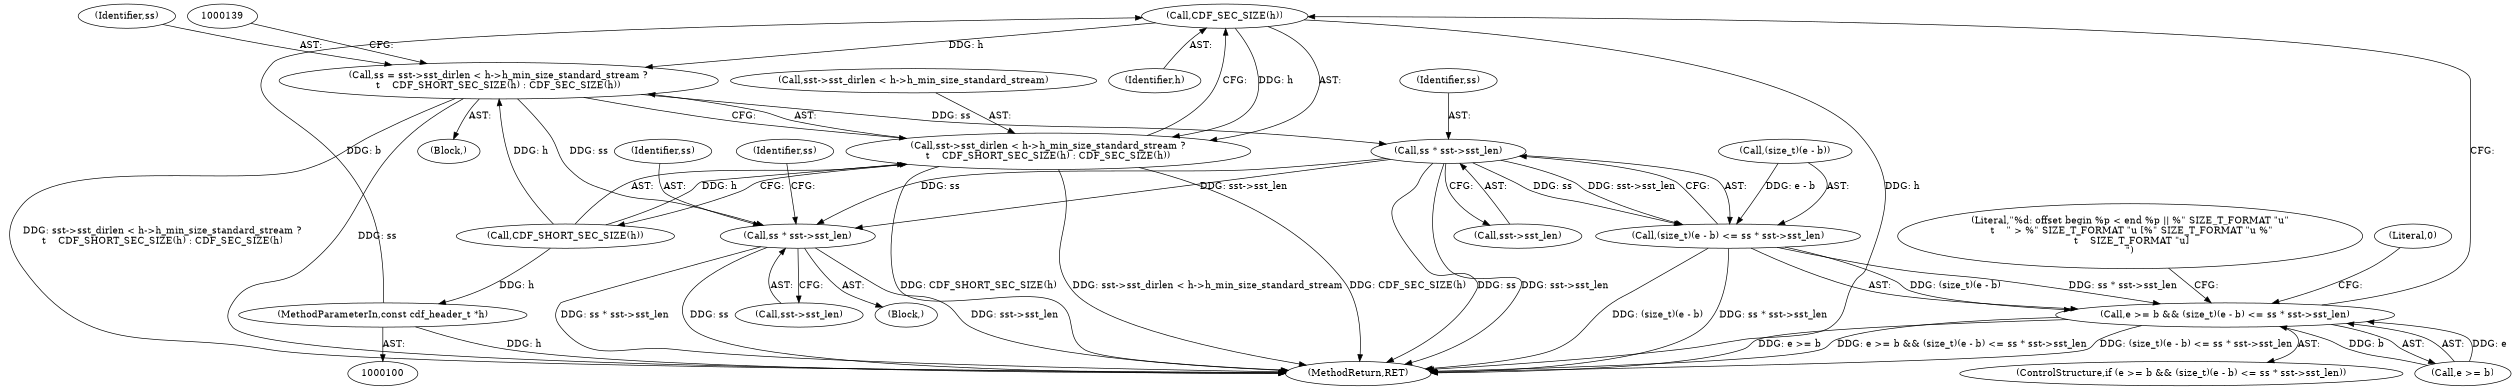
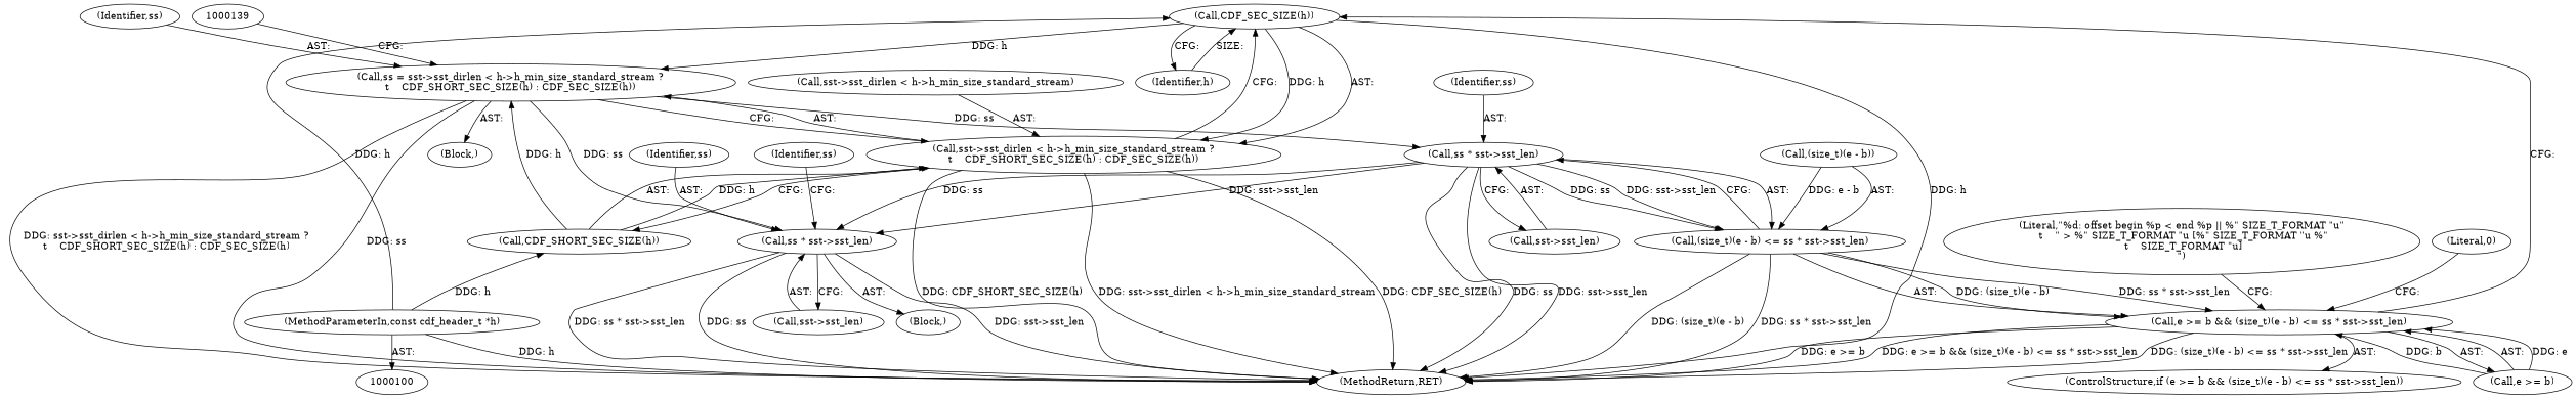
  digraph {
    n1 [label="(Call,CDF_SEC_SIZE(h))"]
    n2 [label="(Call,ss = sst->sst_dirlen < h->h_min_size_standard_stream ?\n\t    CDF_SHORT_SEC_SIZE(h) : CDF_SEC_SIZE(h))"]
    n3 [label="(Call,sst->sst_dirlen < h->h_min_size_standard_stream ?\n\t    CDF_SHORT_SEC_SIZE(h) : CDF_SEC_SIZE(h))"]
    n4 [label="(Identifier,h)"]
    n5 [label="(MethodReturn,RET)"]
    n6 [label="(Call,ss * sst->sst_len)"]
    n7 [label="(Call,ss * sst->sst_len)"]
    n8 [label="(Block,)"]
    n9 [label="(Call,CDF_SHORT_SEC_SIZE(h))"]
    n10 [label="(MethodParameterIn,const cdf_header_t *h)"]
    1000100
    n12 [label="(Call,(size_t)(e - b) <= ss * sst->sst_len)"]
    n13 [label="(Call,sst->sst_len)"]
    n14 [label="(Call,sst->sst_len)"]
    n15 [label="(Block,)"]
    n16 [label="(Call,e >= b && (size_t)(e - b) <= ss * sst->sst_len)"]
    n17 [label="(Call,e >= b)"]
    n18 [label="(ControlStructure,if (e >= b && (size_t)(e - b) <= ss * sst->sst_len))"]
    n19 [label="(Call,(size_t)(e - b))"]
    n20 [label="(Identifier,ss)"]
    n21 [label="(Literal,\"%d: offset begin %p < end %p || %\" SIZE_T_FORMAT \"u\"\n \t    \" > %\" SIZE_T_FORMAT \"u [%\" SIZE_T_FORMAT \"u %\"\n \t    SIZE_T_FORMAT \"u]\n\")"]
    n22 [label="(Literal,0)"]
    n23 [label="(Call,sst->sst_dirlen < h->h_min_size_standard_stream)"]
    n24 [label="(Identifier,ss)"]
    n25 [label="(Identifier,ss)"]
    n26 [label="(Identifier,ss)"]
    1000139
    n1 -> n2 [label="DDG: h"]
    n1 -> n3 [label="AST: "]
    n1 -> n3 [label="DDG: h"]
+   n1 -> n4 [label="CFG: "]
    n1 -> n5 [label="DDG: h"]
    n2 -> n3 [label="CFG: "]
    n2 -> n5 [label="DDG: ss"]
    n2 -> n5 [label="DDG: sst->sst_dirlen < h->h_min_size_standard_stream ?\n\t    CDF_SHORT_SEC_SIZE(h) : CDF_SEC_SIZE(h)"]
    n2 -> n6 [label="DDG: ss"]
    n2 -> n7 [label="DDG: ss"]
    n2 -> n8 [label="AST: "]
    n3 -> n1 [label="CFG: "]
    n3 -> n2 [label="AST: "]
    n3 -> n5 [label="DDG: CDF_SHORT_SEC_SIZE(h)"]
    n3 -> n5 [label="DDG: sst->sst_dirlen < h->h_min_size_standard_stream"]
    n3 -> n5 [label="DDG: CDF_SEC_SIZE(h)"]
    n3 -> n9 [label="CFG: "]
-   n4 -> n1 [label="AST: "]
+   n4 -> n1 [label="SIZE: "]
    n6 -> n5 [label="DDG: ss"]
    n6 -> n5 [label="DDG: sst->sst_len"]
    n6 -> n7 [label="DDG: ss"]
    n6 -> n7 [label="DDG: sst->sst_len"]
    n6 -> n12 [label="AST: "]
    n6 -> n12 [label="DDG: ss"]
    n6 -> n12 [label="DDG: sst->sst_len"]
    n6 -> n13 [label="CFG: "]
    n7 -> n5 [label="DDG: sst->sst_len"]
    n7 -> n5 [label="DDG: ss * sst->sst_len"]
    n7 -> n5 [label="DDG: ss"]
    n7 -> n14 [label="CFG: "]
    n7 -> n15 [label="AST: "]
    n9 -> n2 [label="DDG: h"]
    n9 -> n3 [label="AST: "]
    n9 -> n3 [label="DDG: h"]
-   n10 -> n1 [label="DDG: b"]
+   n10 -> n1 [label="DDG: h"]
    n10 -> n5 [label="DDG: h"]
-   n9 -> n10 [label="DDG: h"]
+   n10 -> n9 [label="DDG: h"]
    n10 -> 1000100 [label="AST: "]
    n12 -> n5 [label="DDG: (size_t)(e - b)"]
    n12 -> n5 [label="DDG: ss * sst->sst_len"]
    n12 -> n6 [label="CFG: "]
    n12 -> n16 [label="AST: "]
    n12 -> n16 [label="DDG: (size_t)(e - b)"]
    n12 -> n16 [label="DDG: ss * sst->sst_len"]
    n13 -> n6 [label="AST: "]
    n14 -> n7 [label="AST: "]
    n16 -> n1 [label="CFG: "]
    n16 -> n5 [label="DDG: e >= b"]
    n16 -> n5 [label="DDG: e >= b && (size_t)(e - b) <= ss * sst->sst_len"]
    n16 -> n5 [label="DDG: (size_t)(e - b) <= ss * sst->sst_len"]
    n16 -> n17 [label="AST: "]
    n16 -> n18 [label="AST: "]
    n17 -> n16 [label="AST: "]
    n17 -> n16 [label="DDG: e"]
    n17 -> n16 [label="DDG: b"]
    n19 -> n12 [label="AST: "]
    n19 -> n12 [label="DDG: e - b"]
    n20 -> n7 [label="AST: "]
    n21 -> n16 [label="CFG: "]
    n22 -> n16 [label="CFG: "]
    n23 -> n3 [label="AST: "]
    n24 -> n6 [label="AST: "]
    n25 -> n7 [label="CFG: "]
    n26 -> n2 [label="AST: "]
    1000139 -> n2 [label="CFG: "]
  }
